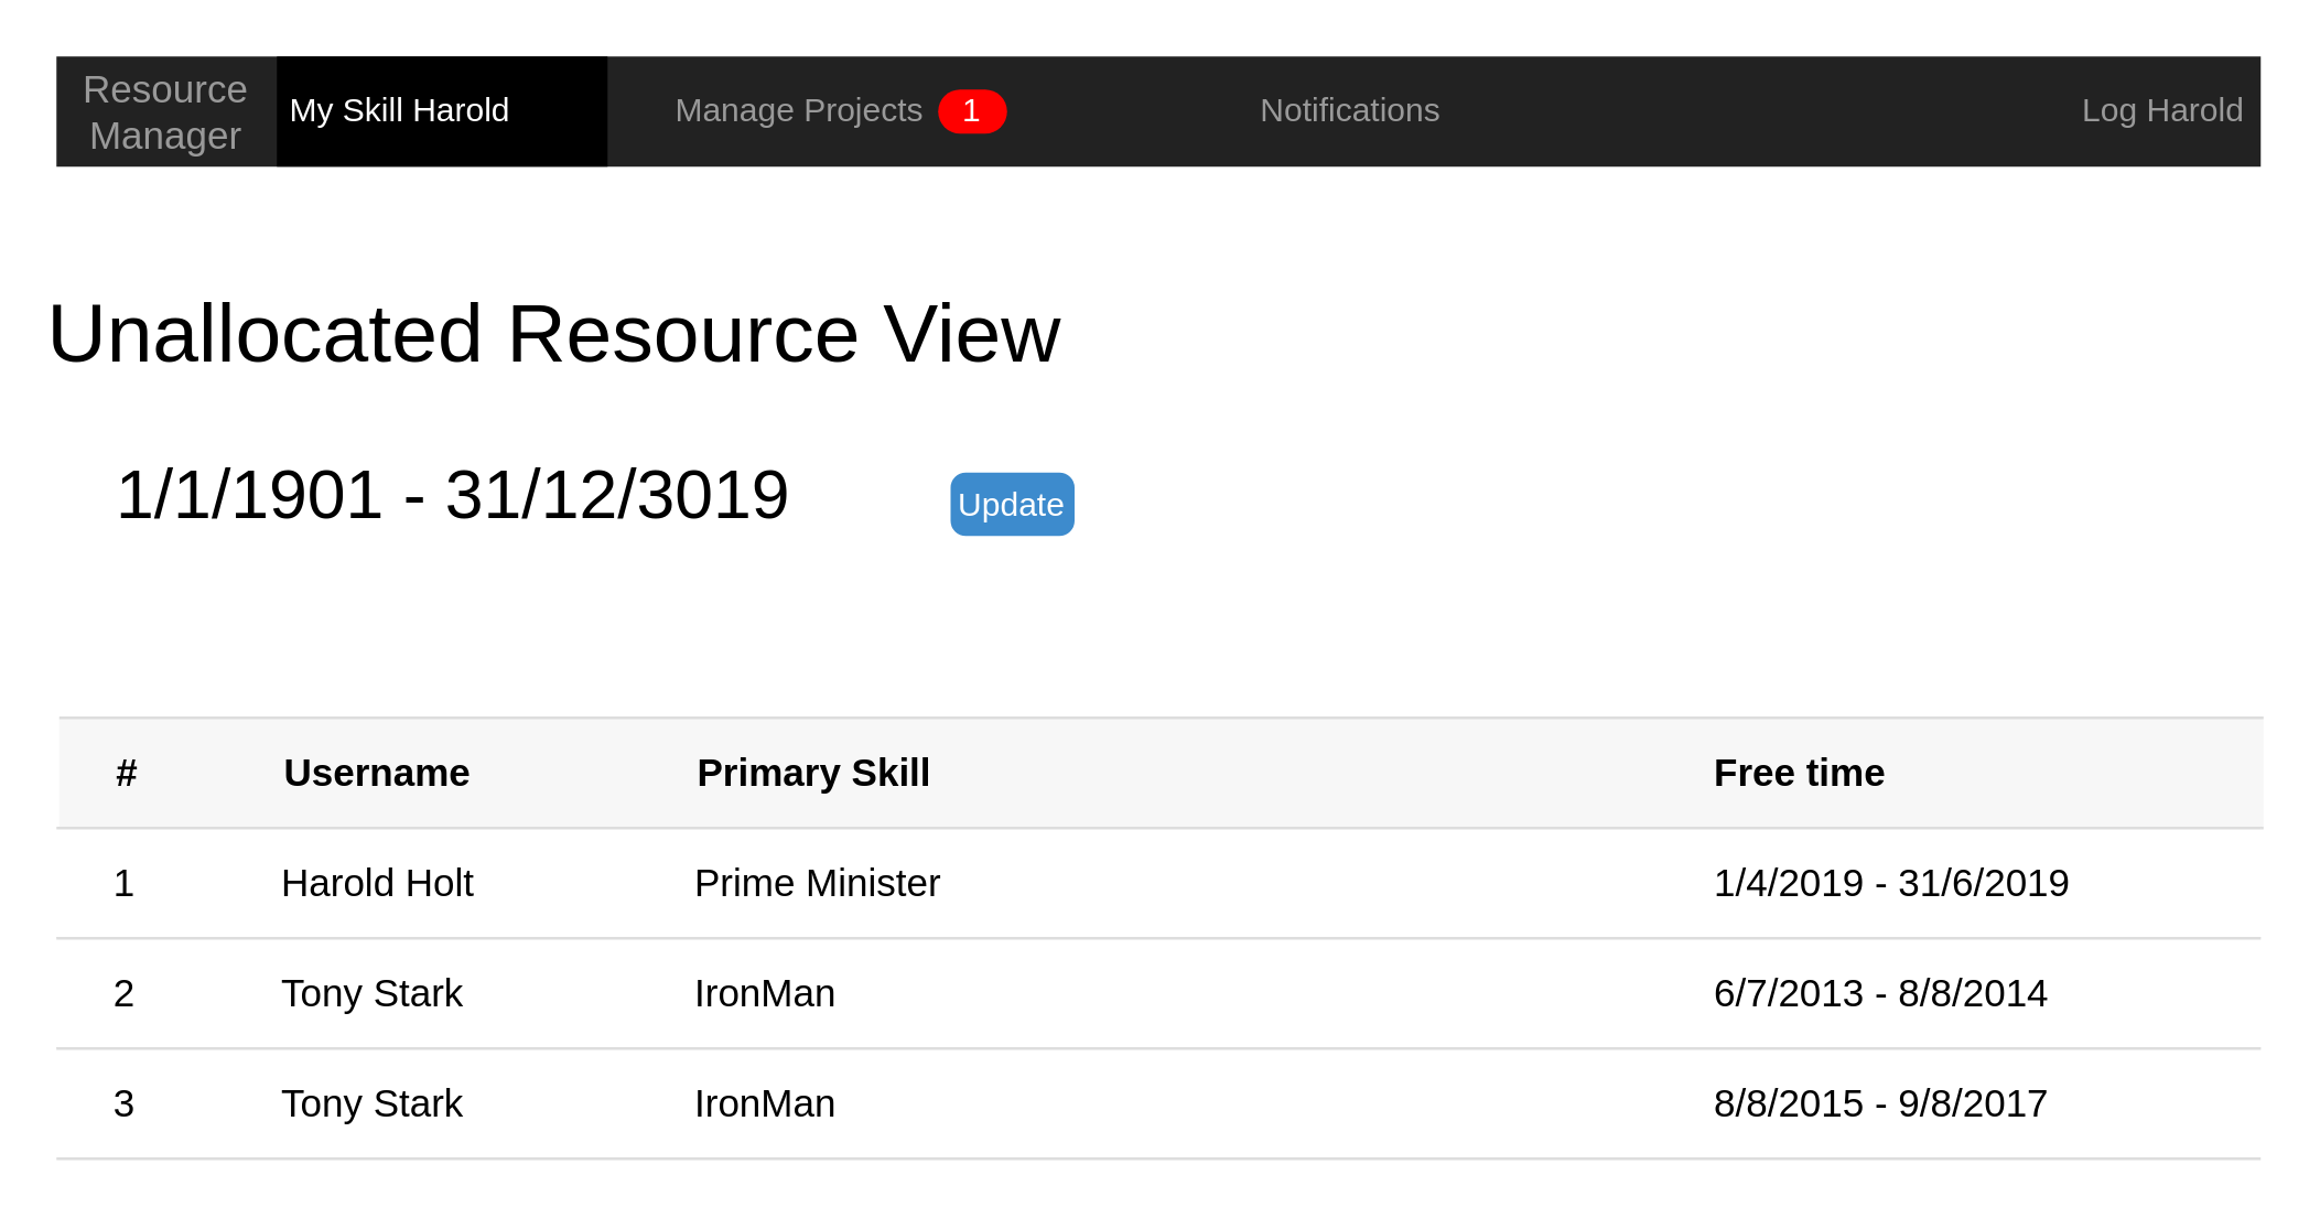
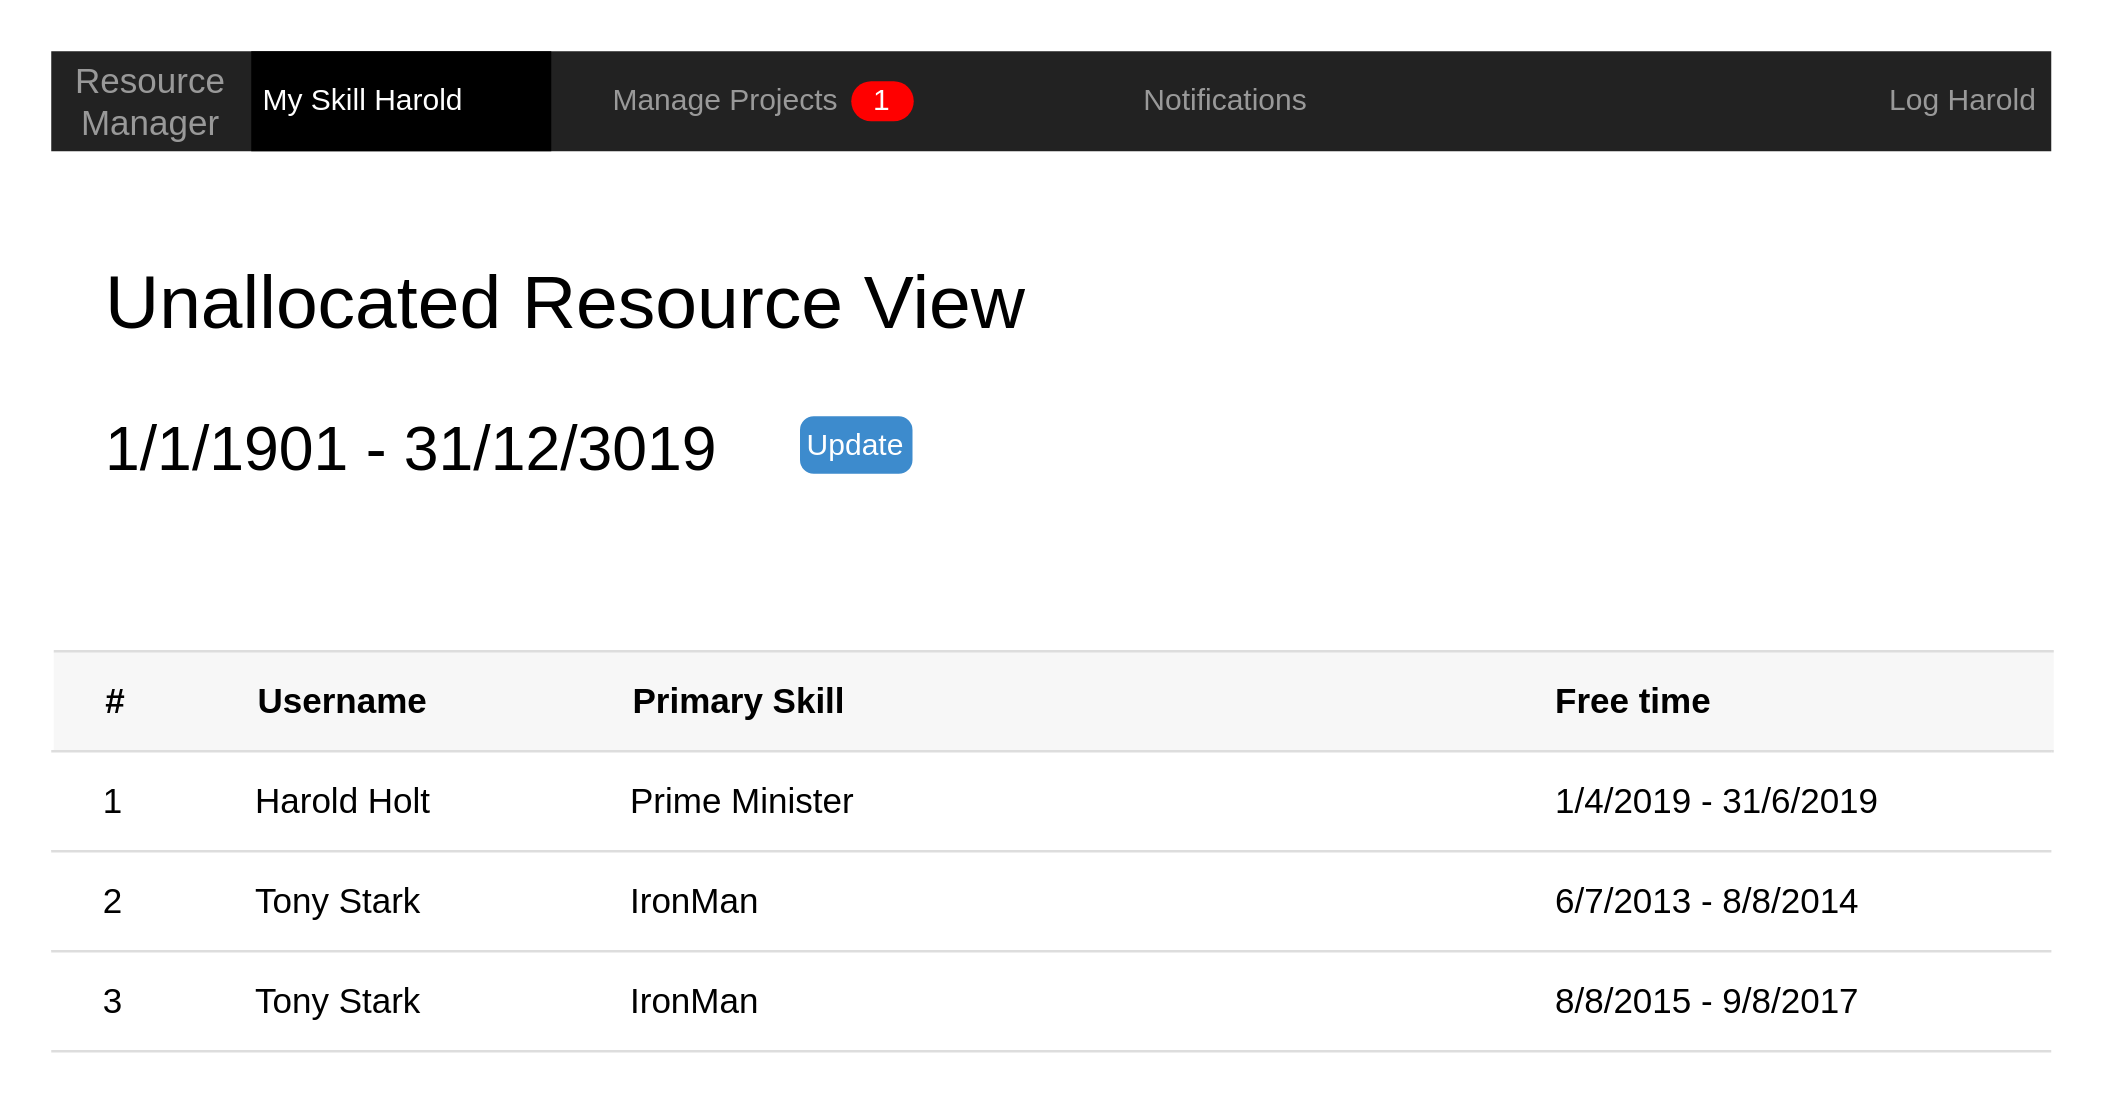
  <mxCell id="0" />
  <mxCell id="1" parent="0" />
  <mxCell id="2" value="" style="html=1;shadow=0;dashed=0;shape=mxgraph.bootstrap.rect;fillColor=#222222;strokeColor=none;whiteSpace=wrap;" parent="1" vertex="1"><mxGeometry x="20" y="20" width="800" height="40" as="geometry" /></mxCell>
  <mxCell id="3" value="Resource Manager" style="html=1;shadow=0;dashed=0;fillColor=none;strokeColor=none;shape=mxgraph.bootstrap.rect;fontColor=#999999;fontSize=14;whiteSpace=wrap;" parent="2" vertex="1"><mxGeometry width="80" height="40" as="geometry" /></mxCell>
  <mxCell id="4" value="My Skill Harold" style="html=1;shadow=0;dashed=0;shape=mxgraph.bootstrap.rect;fillColor=#000000;strokeColor=none;fontColor=#ffffff;spacingRight=30;whiteSpace=wrap;" parent="2" vertex="1"><mxGeometry x="80" width="120" height="40" as="geometry" /></mxCell>
  <mxCell id="5" value="Manage Projects" style="html=1;shadow=0;dashed=0;fillColor=none;strokeColor=none;shape=mxgraph.bootstrap.rect;fontColor=#999999;spacingRight=30;whiteSpace=wrap;" parent="2" vertex="1"><mxGeometry x="220" width="130" height="40" as="geometry" /></mxCell>
  <mxCell id="6" value="1" style="html=1;shadow=0;dashed=0;shape=mxgraph.bootstrap.rrect;rSize=8;fillColor=#ff0000;strokeColor=none;fontColor=#ffffff;whiteSpace=wrap;" parent="5" vertex="1"><mxGeometry x="1" y="0.5" width="25" height="16" relative="1" as="geometry"><mxPoint x="-30" y="-8" as="offset" /></mxGeometry></mxCell>
  <mxCell id="7" value="Notifications" style="html=1;shadow=0;dashed=0;fillColor=none;strokeColor=none;shape=mxgraph.bootstrap.rect;fontColor=#999999;whiteSpace=wrap;" parent="2" vertex="1"><mxGeometry x="435" width="70" height="40" as="geometry" /></mxCell>
  <mxCell id="8" value="Log Harold" style="html=1;shadow=0;dashed=0;fillColor=none;strokeColor=none;shape=mxgraph.bootstrap.rect;fontColor=#999999;whiteSpace=wrap;" parent="2" vertex="1"><mxGeometry x="730" width="70" height="40" as="geometry" /></mxCell>
- <mxCell id="9" value="Unallocated Resource View" style="html=1;shadow=0;dashed=0;shape=mxgraph.bootstrap.rect;strokeColor=none;fillColor=none;fontSize=30;align=left;spacingLeft=10;" parent="1" vertex="1"><mxGeometry x="5" y="100" width="370" height="40" as="geometry" /></mxCell>
+ <mxCell id="9" value="Unallocated Resource View" style="html=1;shadow=0;dashed=0;shape=mxgraph.bootstrap.rect;strokeColor=none;fillColor=none;fontSize=30;align=left;spacingLeft=10;" parent="1" vertex="1"><mxGeometry x="30" y="100" width="370" height="40" as="geometry" /></mxCell>
  <mxCell id="10" value="1/1/1901 - 31/12/3019" style="html=1;shadow=0;dashed=0;shape=mxgraph.bootstrap.rect;strokeColor=none;fillColor=none;fontSize=25;align=left;spacingLeft=10;" parent="1" vertex="1"><mxGeometry x="30" y="160" width="260" height="35" as="geometry" /></mxCell>
- <mxCell id="11" value="Update" style="html=1;shadow=0;dashed=0;shape=mxgraph.bootstrap.rrect;rSize=5;fillColor=#3D8BCD;align=center;strokeColor=#3D8BCD;fontColor=#ffffff;fontSize=12;whiteSpace=wrap;" parent="1" vertex="1"><mxGeometry x="345" y="171.5" width="44" height="22" as="geometry" /></mxCell>
+ <mxCell id="11" value="Update" style="html=1;shadow=0;dashed=0;shape=mxgraph.bootstrap.rrect;rSize=5;fillColor=#3D8BCD;align=center;strokeColor=#3D8BCD;fontColor=#ffffff;fontSize=12;whiteSpace=wrap;" parent="1" vertex="1"><mxGeometry x="320" y="166.5" width="44" height="22" as="geometry" /></mxCell>
  <mxCell id="12" value="" style="html=1;shadow=0;dashed=0;shape=partialRectangle;top=0;bottom=0;right=0;left=0;strokeColor=#dddddd;fillColor=#ffffff;" parent="1" vertex="1"><mxGeometry x="20" y="260" width="800" height="160" as="geometry" /></mxCell>
  <mxCell id="13" value="" style="html=1;shadow=0;dashed=0;shape=mxgraph.bootstrap.horLines;strokeColor=inherit;fillColor=#000000;fillOpacity=3;resizeWidth=1;" parent="12" vertex="1"><mxGeometry width="800" height="40" relative="1" as="geometry"><mxPoint x="1" as="offset" /></mxGeometry></mxCell>
  <mxCell id="14" value="#" style="html=1;shadow=0;dashed=0;shape=mxgraph.bootstrap.rect;strokeColor=none;fillColor=none;fontSize=14;fontStyle=1;whiteSpace=wrap;resizeHeight=1;" parent="13" vertex="1"><mxGeometry width="50" height="40" relative="1" as="geometry" /></mxCell>
  <mxCell id="15" value="Username" style="html=1;shadow=0;dashed=0;shape=mxgraph.bootstrap.rect;strokeColor=none;fillColor=none;fontSize=14;fontStyle=1;align=left;whiteSpace=wrap;resizeHeight=1;" parent="13" vertex="1"><mxGeometry width="150" height="40" relative="1" as="geometry"><mxPoint x="80" as="offset" /></mxGeometry></mxCell>
  <mxCell id="16" value="Primary Skill" style="html=1;shadow=0;dashed=0;shape=mxgraph.bootstrap.rect;strokeColor=none;fillColor=none;fontSize=14;fontStyle=1;align=left;whiteSpace=wrap;resizeHeight=1;" parent="13" vertex="1"><mxGeometry width="150" height="40" relative="1" as="geometry"><mxPoint x="230" as="offset" /></mxGeometry></mxCell>
  <mxCell id="17" value="Free time" style="html=1;shadow=0;dashed=0;shape=mxgraph.bootstrap.rect;strokeColor=none;fillColor=none;fontSize=14;fontStyle=1;align=left;whiteSpace=wrap;resizeHeight=1;" parent="13" vertex="1"><mxGeometry width="150" height="40" relative="1" as="geometry"><mxPoint x="599" as="offset" /></mxGeometry></mxCell>
  <mxCell id="18" value="" style="strokeColor=inherit;fillColor=inherit;gradientColor=inherit;html=1;shadow=0;dashed=0;shape=mxgraph.bootstrap.horLines;resizeWidth=1;" parent="12" vertex="1"><mxGeometry width="800" height="40" relative="1" as="geometry"><mxPoint y="40" as="offset" /></mxGeometry></mxCell>
  <mxCell id="19" value="1" style="html=1;shadow=0;dashed=0;shape=mxgraph.bootstrap.rect;strokeColor=none;fillColor=none;fontSize=14;whiteSpace=wrap;resizeHeight=1;" parent="18" vertex="1"><mxGeometry width="50" height="40" relative="1" as="geometry" /></mxCell>
  <mxCell id="20" value="Harold Holt" style="html=1;shadow=0;dashed=0;shape=mxgraph.bootstrap.rect;strokeColor=none;fillColor=none;fontSize=14;align=left;whiteSpace=wrap;resizeHeight=1;" parent="18" vertex="1"><mxGeometry width="150" height="40" relative="1" as="geometry"><mxPoint x="80" as="offset" /></mxGeometry></mxCell>
  <mxCell id="21" value="Prime Minister" style="html=1;shadow=0;dashed=0;shape=mxgraph.bootstrap.rect;strokeColor=none;fillColor=none;fontSize=14;align=left;whiteSpace=wrap;resizeHeight=1;" parent="18" vertex="1"><mxGeometry width="150" height="40" relative="1" as="geometry"><mxPoint x="230" as="offset" /></mxGeometry></mxCell>
  <mxCell id="22" value="1/4/2019 - 31/6/2019" style="html=1;shadow=0;dashed=0;shape=mxgraph.bootstrap.rect;strokeColor=none;fillColor=none;fontSize=14;align=left;whiteSpace=wrap;resizeHeight=1;" parent="18" vertex="1"><mxGeometry width="150" height="40" relative="1" as="geometry"><mxPoint x="600" as="offset" /></mxGeometry></mxCell>
  <mxCell id="23" value="" style="strokeColor=inherit;fillColor=inherit;gradientColor=inherit;html=1;shadow=0;dashed=0;shape=mxgraph.bootstrap.horLines;resizeWidth=1;" parent="12" vertex="1"><mxGeometry width="800" height="40" relative="1" as="geometry"><mxPoint y="80" as="offset" /></mxGeometry></mxCell>
  <mxCell id="24" value="2" style="html=1;shadow=0;dashed=0;shape=mxgraph.bootstrap.rect;strokeColor=none;fillColor=none;fontSize=14;whiteSpace=wrap;resizeHeight=1;" parent="23" vertex="1"><mxGeometry width="50" height="40" relative="1" as="geometry" /></mxCell>
  <mxCell id="25" value="Tony Stark" style="html=1;shadow=0;dashed=0;shape=mxgraph.bootstrap.rect;strokeColor=none;fillColor=none;fontSize=14;align=left;whiteSpace=wrap;resizeHeight=1;" parent="23" vertex="1"><mxGeometry width="150" height="40" relative="1" as="geometry"><mxPoint x="80" as="offset" /></mxGeometry></mxCell>
  <mxCell id="26" value="IronMan" style="html=1;shadow=0;dashed=0;shape=mxgraph.bootstrap.rect;strokeColor=none;fillColor=none;fontSize=14;align=left;whiteSpace=wrap;resizeHeight=1;" parent="23" vertex="1"><mxGeometry width="150" height="40" relative="1" as="geometry"><mxPoint x="230" as="offset" /></mxGeometry></mxCell>
  <mxCell id="27" value="6/7/2013 - 8/8/2014" style="html=1;shadow=0;dashed=0;shape=mxgraph.bootstrap.rect;strokeColor=none;fillColor=none;fontSize=14;align=left;whiteSpace=wrap;resizeHeight=1;" parent="23" vertex="1"><mxGeometry width="150" height="40" relative="1" as="geometry"><mxPoint x="600" as="offset" /></mxGeometry></mxCell>
  <mxCell id="28" value="" style="strokeColor=inherit;fillColor=inherit;gradientColor=inherit;html=1;shadow=0;dashed=0;shape=mxgraph.bootstrap.horLines;resizeWidth=1;" parent="12" vertex="1"><mxGeometry width="800" height="40" relative="1" as="geometry"><mxPoint y="120" as="offset" /></mxGeometry></mxCell>
  <mxCell id="29" value="3" style="html=1;shadow=0;dashed=0;shape=mxgraph.bootstrap.rect;strokeColor=none;fillColor=none;fontSize=14;whiteSpace=wrap;resizeHeight=1;" parent="28" vertex="1"><mxGeometry width="50" height="40" relative="1" as="geometry" /></mxCell>
  <mxCell id="30" value="Tony Stark" style="html=1;shadow=0;dashed=0;shape=mxgraph.bootstrap.rect;strokeColor=none;fillColor=none;fontSize=14;align=left;whiteSpace=wrap;resizeHeight=1;" parent="28" vertex="1"><mxGeometry width="150" height="40" relative="1" as="geometry"><mxPoint x="80" as="offset" /></mxGeometry></mxCell>
  <mxCell id="31" value="IronMan" style="html=1;shadow=0;dashed=0;shape=mxgraph.bootstrap.rect;strokeColor=none;fillColor=none;fontSize=14;align=left;whiteSpace=wrap;resizeHeight=1;" parent="28" vertex="1"><mxGeometry width="150" height="40" relative="1" as="geometry"><mxPoint x="230" as="offset" /></mxGeometry></mxCell>
  <mxCell id="32" value="8/8/2015 - 9/8/2017" style="html=1;shadow=0;dashed=0;shape=mxgraph.bootstrap.rect;strokeColor=none;fillColor=none;fontSize=14;align=left;whiteSpace=wrap;resizeHeight=1;" parent="28" vertex="1"><mxGeometry width="150" height="40" relative="1" as="geometry"><mxPoint x="600" as="offset" /></mxGeometry></mxCell>
